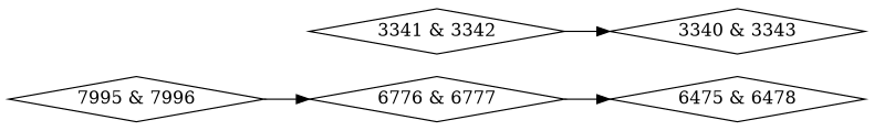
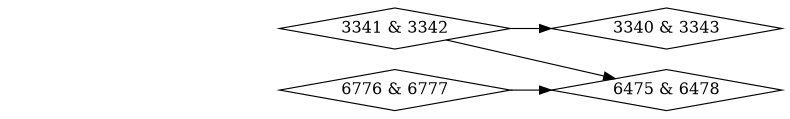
  digraph {
    rankdir=LR
    node [shape=diamond]
    n1 [label="3340 & 3343"]
    n2 [label="3341 & 3342"]
    n3 [label="6475 & 6478"]
    n4 [label="6776 & 6777"]
-   n5 [label="7995 & 7996"]
    n2 -> n1
+   n2 -> n3
    n4 -> n3
-   n5 -> n4
  }
